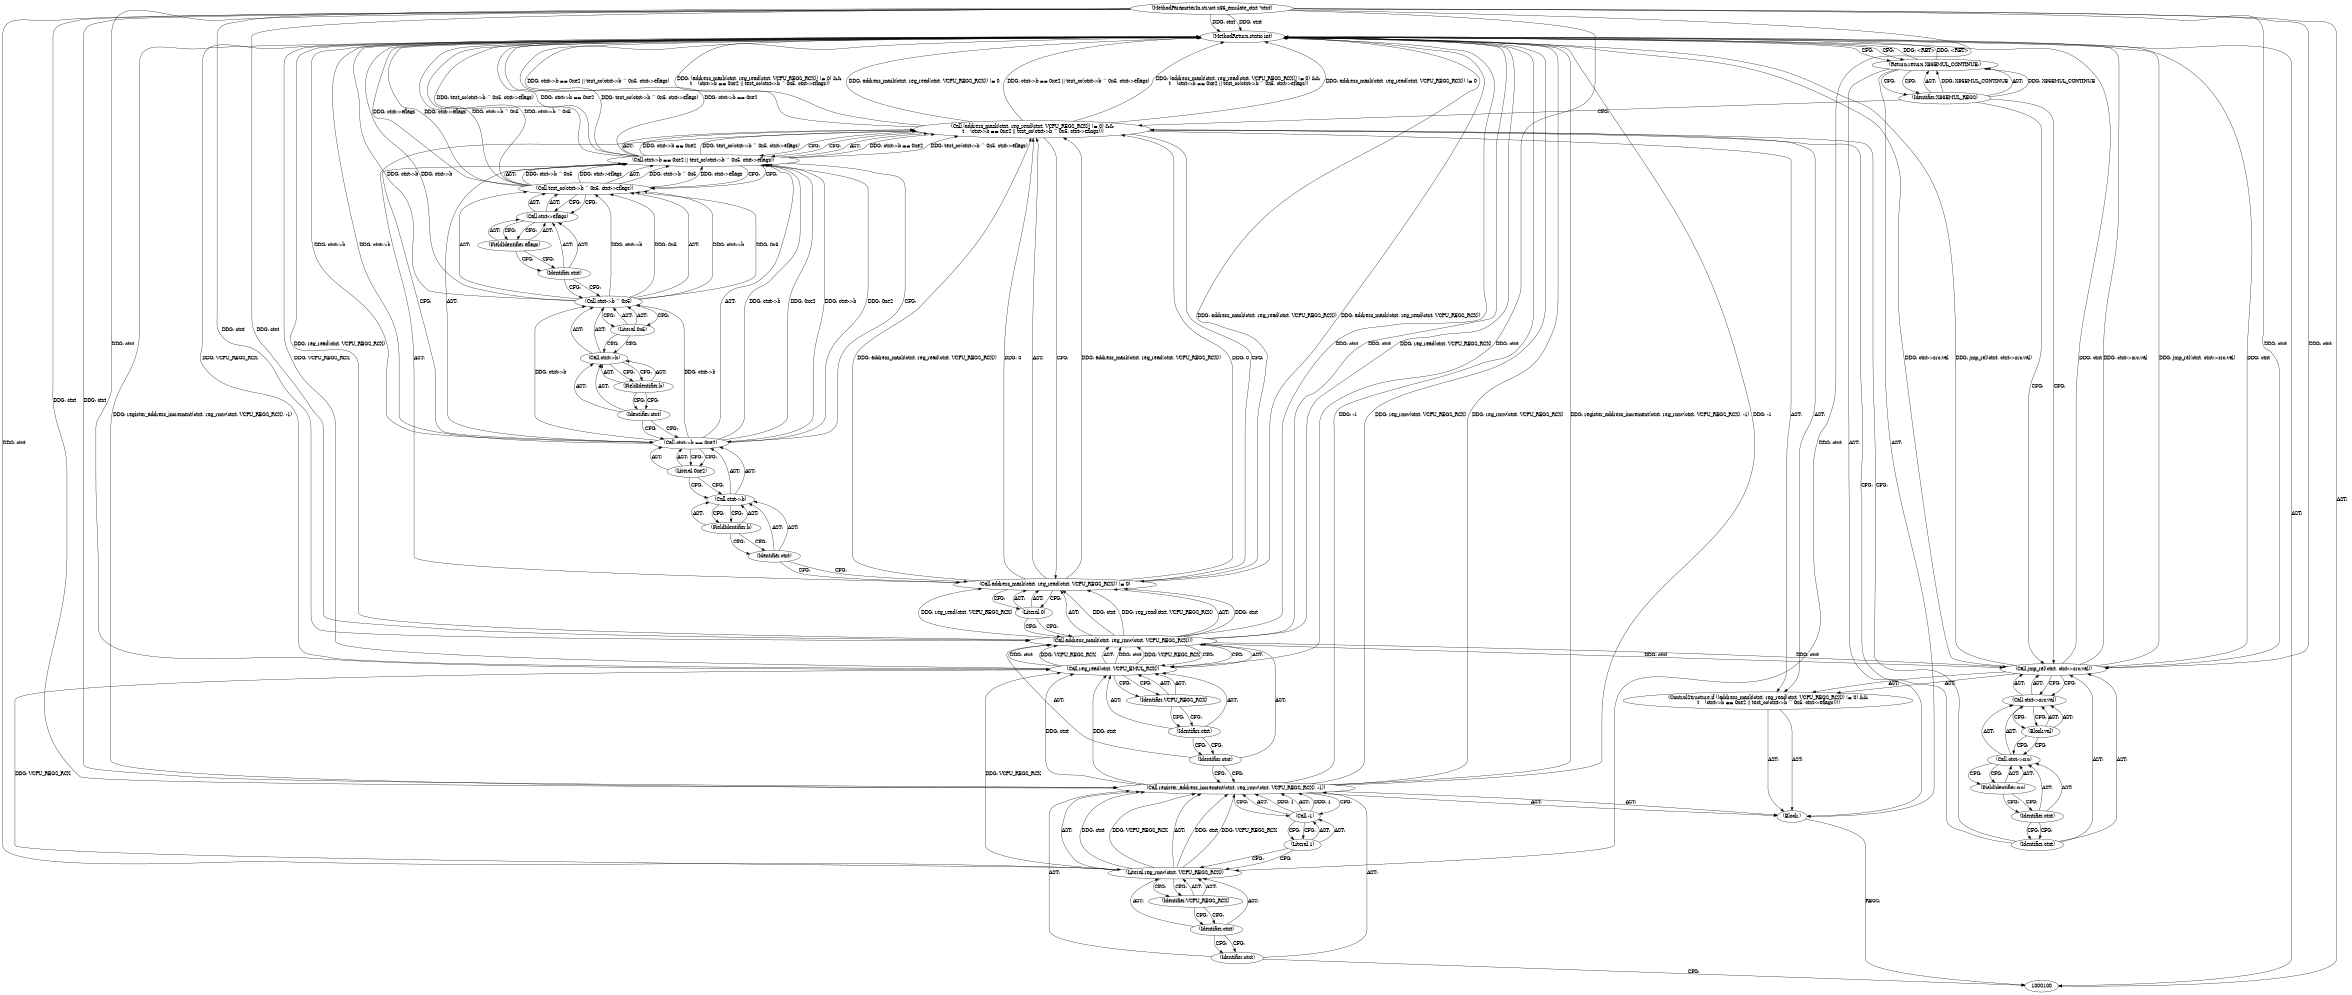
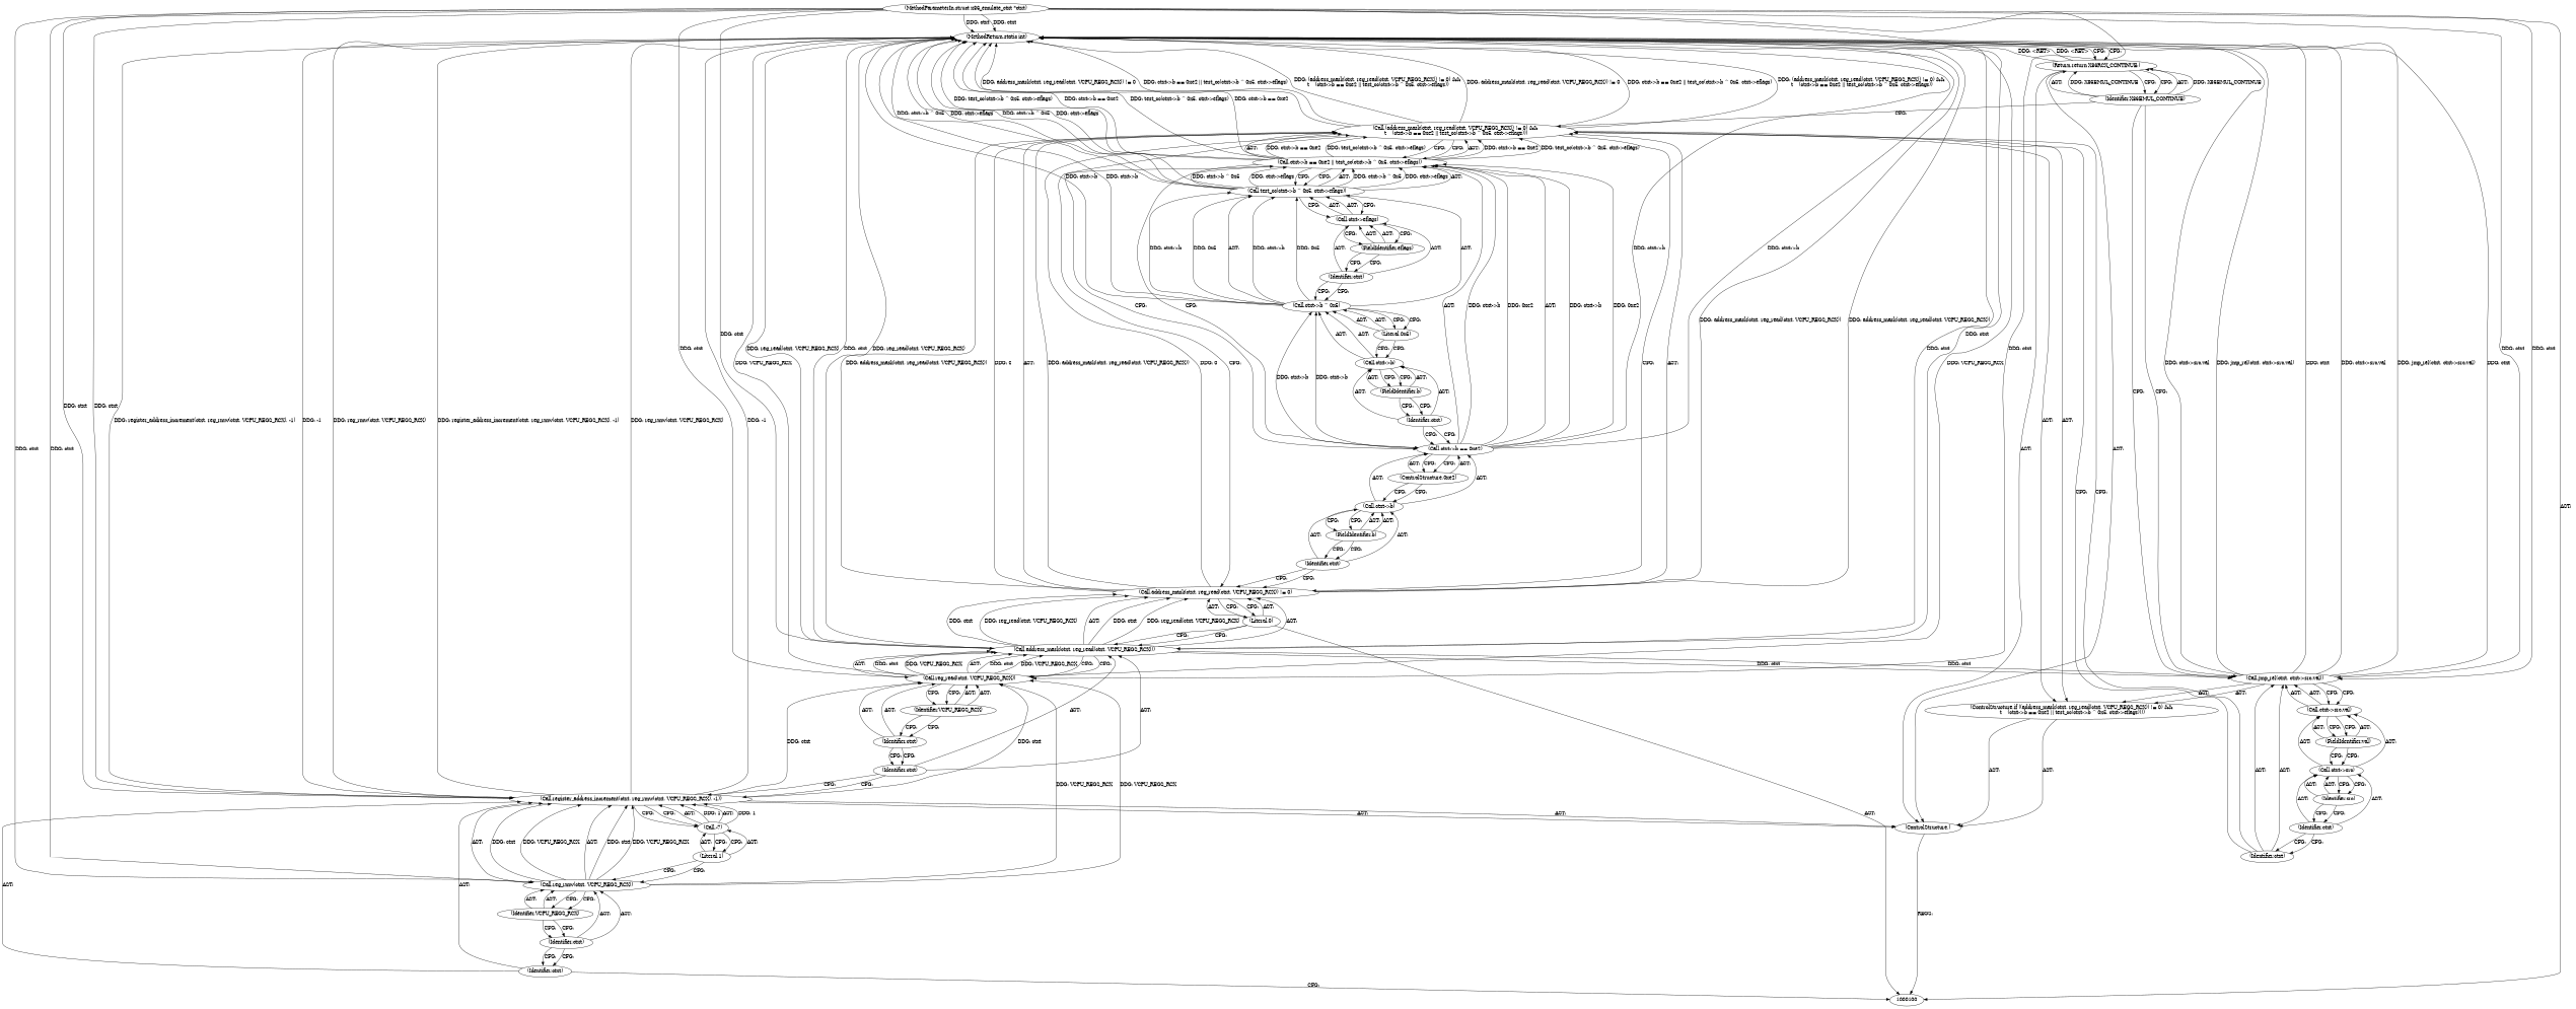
  digraph {
    n1 [label="(MethodReturn,static int)"]
-   n2 [label="(Return,return X86EMUL_CONTINUE;)"]
+   n2 [label="(Return,return X86RCX_CONTINUE;)"]
    1000100
-   n4 [label="(Block,)"]
-   n5 [label="(Identifier,X86EMUL_REGS)"]
+   n4 [label="(ControlStructure,)"]
+   n5 [label="(Identifier,X86EMUL_CONTINUE)"]
    n6 [label="(MethodParameterIn,struct x86_emulate_ctxt *ctxt)"]
    n7 [label="(Call,register_address_increment(ctxt, reg_rmw(ctxt, VCPU_REGS_RCX), -1))"]
-   n8 [label="(Literal,reg_rmw(ctxt, VCPU_REGS_RCX))"]
-   n9 [label="(Call,reg_read(ctxt, VCPU_EMUL_RCX))"]
-   n10 [label="(Call,address_mask(ctxt, reg_rmw(ctxt, VCPU_REGS_RCX)))"]
+   n8 [label="(Call,reg_rmw(ctxt, VCPU_REGS_RCX))"]
+   n9 [label="(Call,reg_read(ctxt, VCPU_REGS_RCX))"]
+   n10 [label="(Call,address_mask(ctxt, reg_read(ctxt, VCPU_REGS_RCX)))"]
    n11 [label="(Call,jmp_rel(ctxt, ctxt->src.val))"]
-   n12 [label="(Call,-1)"]
+   n12 [label="(Call,-7)"]
    n13 [label="(Identifier,VCPU_REGS_RCX)"]
    n14 [label="(Identifier,VCPU_REGS_RCX)"]
    n15 [label="(Call,address_mask(ctxt, reg_read(ctxt, VCPU_REGS_RCX)) != 0)"]
    n16 [label="(ControlStructure,if ((address_mask(ctxt, reg_read(ctxt, VCPU_REGS_RCX)) != 0) &&\n \t    (ctxt->b == 0xe2 || test_cc(ctxt->b ^ 0x5, ctxt->eflags))))"]
    n17 [label="(Call,ctxt->src.val)"]
    n18 [label="(Literal,1)"]
    n19 [label="(Identifier,ctxt)"]
    n20 [label="(Identifier,ctxt)"]
    n21 [label="(Identifier,ctxt)"]
    n22 [label="(Identifier,ctxt)"]
    n23 [label="(Call,(address_mask(ctxt, reg_read(ctxt, VCPU_REGS_RCX)) != 0) &&\n \t    (ctxt->b == 0xe2 || test_cc(ctxt->b ^ 0x5, ctxt->eflags)))"]
    n24 [label="(Call,ctxt->b == 0xe2 || test_cc(ctxt->b ^ 0x5, ctxt->eflags))"]
    n25 [label="(Literal,0)"]
    n26 [label="(Call,ctxt->b == 0xe2)"]
    n27 [label="(Call,test_cc(ctxt->b ^ 0x5, ctxt->eflags))"]
    n28 [label="(FieldIdentifier,b)"]
    n29 [label="(Call,ctxt->b)"]
    n30 [label="(Identifier,ctxt)"]
-   n31 [label="(Literal,0xe2)"]
+   n31 [label="(ControlStructure,0xe2)"]
    n32 [label="(Call,ctxt->b ^ 0x5)"]
    n33 [label="(Call,ctxt->eflags)"]
    n34 [label="(FieldIdentifier,eflags)"]
    n35 [label="(Literal,0x5)"]
    n36 [label="(Call,ctxt->b)"]
    n37 [label="(FieldIdentifier,b)"]
    n38 [label="(Identifier,ctxt)"]
    n39 [label="(Identifier,ctxt)"]
    n40 [label="(Identifier,ctxt)"]
-   n41 [label="(Block,val)"]
+   n41 [label="(FieldIdentifier,val)"]
    n42 [label="(Call,ctxt->src)"]
-   n43 [label="(FieldIdentifier,src)"]
+   n43 [label="(Identifier,src)"]
    n44 [label="(Identifier,ctxt)"]
    n1 -> n2 [label="CFG: "]
    n1 -> n2 [label="CFG: "]
-   n1 -> 1000100 [label="AST: "]
+   n25 -> 1000100 [label="AST: "]
    n2 -> n1 [label="DDG: <RET>"]
    n2 -> n1 [label="DDG: <RET>"]
    n2 -> n4 [label="AST: "]
    n2 -> n4 [label="AST: "]
    n2 -> n5 [label="CFG: "]
    n2 -> n5 [label="CFG: "]
    n4 -> 1000100 [label="REGS: "]
    n5 -> n2 [label="AST: "]
    n5 -> n2 [label="DDG: X86EMUL_CONTINUE"]
    n5 -> n2 [label="AST: "]
    n5 -> n2 [label="DDG: X86EMUL_CONTINUE"]
    n5 -> n11 [label="CFG: "]
    n5 -> n11 [label="CFG: "]
    n5 -> n23 [label="CFG: "]
    n6 -> n1 [label="DDG: ctxt"]
    n6 -> n1 [label="DDG: ctxt"]
    n6 -> 1000100 [label="AST: "]
    n6 -> n7 [label="DDG: ctxt"]
    n6 -> n7 [label="DDG: ctxt"]
    n6 -> n8 [label="DDG: ctxt"]
    n6 -> n8 [label="DDG: ctxt"]
    n6 -> n9 [label="DDG: ctxt"]
    n6 -> n9 [label="DDG: ctxt"]
    n6 -> n10 [label="DDG: ctxt"]
    n6 -> n10 [label="DDG: ctxt"]
    n6 -> n11 [label="DDG: ctxt"]
    n6 -> n11 [label="DDG: ctxt"]
    n7 -> n1 [label="DDG: -1"]
    n7 -> n1 [label="DDG: reg_rmw(ctxt, VCPU_REGS_RCX)"]
    n7 -> n1 [label="DDG: register_address_increment(ctxt, reg_rmw(ctxt, VCPU_REGS_RCX), -1)"]
    n7 -> n1 [label="DDG: -1"]
    n7 -> n1 [label="DDG: reg_rmw(ctxt, VCPU_REGS_RCX)"]
    n7 -> n1 [label="DDG: register_address_increment(ctxt, reg_rmw(ctxt, VCPU_REGS_RCX), -1)"]
    n7 -> n4 [label="AST: "]
    n7 -> n4 [label="AST: "]
    n7 -> n9 [label="DDG: ctxt"]
    n7 -> n9 [label="DDG: ctxt"]
    n7 -> n12 [label="CFG: "]
    n7 -> n12 [label="CFG: "]
    n8 -> n7 [label="AST: "]
    n8 -> n7 [label="DDG: ctxt"]
    n8 -> n7 [label="DDG: VCPU_REGS_RCX"]
    n8 -> n7 [label="AST: "]
    n8 -> n7 [label="DDG: ctxt"]
    n8 -> n7 [label="DDG: VCPU_REGS_RCX"]
    n8 -> n9 [label="DDG: VCPU_REGS_RCX"]
    n8 -> n9 [label="DDG: VCPU_REGS_RCX"]
    n8 -> n13 [label="CFG: "]
    n8 -> n13 [label="CFG: "]
    n9 -> n1 [label="DDG: VCPU_REGS_RCX"]
    n9 -> n1 [label="DDG: VCPU_REGS_RCX"]
    n9 -> n10 [label="AST: "]
    n9 -> n10 [label="DDG: ctxt"]
    n9 -> n10 [label="DDG: VCPU_REGS_RCX"]
    n9 -> n10 [label="AST: "]
    n9 -> n10 [label="DDG: ctxt"]
    n9 -> n10 [label="DDG: VCPU_REGS_RCX"]
    n9 -> n14 [label="CFG: "]
    n9 -> n14 [label="CFG: "]
    n10 -> n1 [label="DDG: ctxt"]
    n10 -> n1 [label="DDG: reg_read(ctxt, VCPU_REGS_RCX)"]
    n10 -> n1 [label="DDG: ctxt"]
    n10 -> n1 [label="DDG: reg_read(ctxt, VCPU_REGS_RCX)"]
    n10 -> n9 [label="CFG: "]
    n10 -> n9 [label="CFG: "]
    n10 -> n11 [label="DDG: ctxt"]
    n10 -> n11 [label="DDG: ctxt"]
    n10 -> n15 [label="AST: "]
    n10 -> n15 [label="DDG: ctxt"]
    n10 -> n15 [label="DDG: reg_read(ctxt, VCPU_REGS_RCX)"]
    n10 -> n15 [label="AST: "]
    n10 -> n15 [label="DDG: ctxt"]
    n10 -> n15 [label="DDG: reg_read(ctxt, VCPU_REGS_RCX)"]
    n11 -> n1 [label="DDG: ctxt->src.val"]
    n11 -> n1 [label="DDG: jmp_rel(ctxt, ctxt->src.val)"]
    n11 -> n1 [label="DDG: ctxt"]
    n11 -> n1 [label="DDG: ctxt->src.val"]
    n11 -> n1 [label="DDG: jmp_rel(ctxt, ctxt->src.val)"]
    n11 -> n1 [label="DDG: ctxt"]
    n11 -> n16 [label="AST: "]
    n11 -> n16 [label="AST: "]
    n11 -> n17 [label="CFG: "]
    n11 -> n17 [label="CFG: "]
    n12 -> n7 [label="AST: "]
    n12 -> n7 [label="DDG: 1"]
    n12 -> n7 [label="AST: "]
    n12 -> n7 [label="DDG: 1"]
    n12 -> n18 [label="CFG: "]
    n12 -> n18 [label="CFG: "]
    n13 -> n8 [label="AST: "]
    n13 -> n8 [label="AST: "]
    n13 -> n20 [label="CFG: "]
    n13 -> n20 [label="CFG: "]
    n14 -> n9 [label="AST: "]
    n14 -> n9 [label="AST: "]
    n14 -> n22 [label="CFG: "]
    n14 -> n22 [label="CFG: "]
    n15 -> n1 [label="DDG: address_mask(ctxt, reg_read(ctxt, VCPU_REGS_RCX))"]
    n15 -> n1 [label="DDG: address_mask(ctxt, reg_read(ctxt, VCPU_REGS_RCX))"]
    n15 -> n23 [label="AST: "]
    n15 -> n23 [label="DDG: address_mask(ctxt, reg_read(ctxt, VCPU_REGS_RCX))"]
    n15 -> n23 [label="DDG: 0"]
    n15 -> n23 [label="AST: "]
    n15 -> n23 [label="DDG: address_mask(ctxt, reg_read(ctxt, VCPU_REGS_RCX))"]
    n15 -> n23 [label="DDG: 0"]
    n15 -> n25 [label="CFG: "]
    n15 -> n25 [label="CFG: "]
    n16 -> n4 [label="AST: "]
    n16 -> n4 [label="AST: "]
    n17 -> n11 [label="AST: "]
    n17 -> n11 [label="AST: "]
    n17 -> n41 [label="CFG: "]
    n17 -> n41 [label="CFG: "]
    n18 -> n8 [label="CFG: "]
    n18 -> n8 [label="CFG: "]
    n18 -> n12 [label="AST: "]
    n18 -> n12 [label="AST: "]
    n19 -> 1000100 [label="CFG: "]
    n19 -> n7 [label="AST: "]
    n19 -> n7 [label="AST: "]
    n20 -> n8 [label="AST: "]
    n20 -> n8 [label="AST: "]
    n20 -> n19 [label="CFG: "]
    n20 -> n19 [label="CFG: "]
    n21 -> n7 [label="CFG: "]
    n21 -> n7 [label="CFG: "]
    n21 -> n10 [label="AST: "]
    n21 -> n10 [label="AST: "]
    n22 -> n9 [label="AST: "]
    n22 -> n9 [label="AST: "]
    n22 -> n21 [label="CFG: "]
    n22 -> n21 [label="CFG: "]
    n23 -> n1 [label="DDG: address_mask(ctxt, reg_read(ctxt, VCPU_REGS_RCX)) != 0"]
    n23 -> n1 [label="DDG: ctxt->b == 0xe2 || test_cc(ctxt->b ^ 0x5, ctxt->eflags)"]
    n23 -> n1 [label="DDG: (address_mask(ctxt, reg_read(ctxt, VCPU_REGS_RCX)) != 0) &&\n \t    (ctxt->b == 0xe2 || test_cc(ctxt->b ^ 0x5, ctxt->eflags))"]
    n23 -> n1 [label="DDG: address_mask(ctxt, reg_read(ctxt, VCPU_REGS_RCX)) != 0"]
    n23 -> n1 [label="DDG: ctxt->b == 0xe2 || test_cc(ctxt->b ^ 0x5, ctxt->eflags)"]
    n23 -> n1 [label="DDG: (address_mask(ctxt, reg_read(ctxt, VCPU_REGS_RCX)) != 0) &&\n \t    (ctxt->b == 0xe2 || test_cc(ctxt->b ^ 0x5, ctxt->eflags))"]
    n23 -> n15 [label="CFG: "]
    n23 -> n15 [label="CFG: "]
    n23 -> n16 [label="AST: "]
    n23 -> n16 [label="AST: "]
    n23 -> n24 [label="CFG: "]
    n23 -> n24 [label="CFG: "]
    n24 -> n1 [label="DDG: test_cc(ctxt->b ^ 0x5, ctxt->eflags)"]
    n24 -> n1 [label="DDG: ctxt->b == 0xe2"]
    n24 -> n1 [label="DDG: test_cc(ctxt->b ^ 0x5, ctxt->eflags)"]
    n24 -> n1 [label="DDG: ctxt->b == 0xe2"]
    n24 -> n23 [label="AST: "]
    n24 -> n23 [label="DDG: ctxt->b == 0xe2"]
    n24 -> n23 [label="DDG: test_cc(ctxt->b ^ 0x5, ctxt->eflags)"]
    n24 -> n23 [label="AST: "]
    n24 -> n23 [label="DDG: ctxt->b == 0xe2"]
    n24 -> n23 [label="DDG: test_cc(ctxt->b ^ 0x5, ctxt->eflags)"]
    n24 -> n26 [label="CFG: "]
    n24 -> n26 [label="CFG: "]
    n24 -> n27 [label="CFG: "]
    n24 -> n27 [label="CFG: "]
    n25 -> n10 [label="CFG: "]
    n25 -> n10 [label="CFG: "]
    n25 -> n15 [label="AST: "]
    n25 -> n15 [label="AST: "]
    n26 -> n1 [label="DDG: ctxt->b"]
    n26 -> n1 [label="DDG: ctxt->b"]
    n26 -> n24 [label="AST: "]
    n26 -> n24 [label="DDG: ctxt->b"]
    n26 -> n24 [label="DDG: 0xe2"]
    n26 -> n24 [label="AST: "]
    n26 -> n24 [label="DDG: ctxt->b"]
    n26 -> n24 [label="DDG: 0xe2"]
    n26 -> n31 [label="CFG: "]
    n26 -> n31 [label="CFG: "]
    n26 -> n32 [label="DDG: ctxt->b"]
    n26 -> n32 [label="DDG: ctxt->b"]
    n27 -> n1 [label="DDG: ctxt->b ^ 0x5"]
    n27 -> n1 [label="DDG: ctxt->eflags"]
    n27 -> n1 [label="DDG: ctxt->b ^ 0x5"]
    n27 -> n1 [label="DDG: ctxt->eflags"]
    n27 -> n24 [label="AST: "]
    n27 -> n24 [label="DDG: ctxt->b ^ 0x5"]
    n27 -> n24 [label="DDG: ctxt->eflags"]
    n27 -> n24 [label="AST: "]
    n27 -> n24 [label="DDG: ctxt->b ^ 0x5"]
    n27 -> n24 [label="DDG: ctxt->eflags"]
    n27 -> n33 [label="CFG: "]
    n27 -> n33 [label="CFG: "]
    n28 -> n29 [label="AST: "]
    n28 -> n29 [label="AST: "]
    n28 -> n30 [label="CFG: "]
    n28 -> n30 [label="CFG: "]
    n29 -> n26 [label="AST: "]
    n29 -> n26 [label="AST: "]
    n29 -> n28 [label="CFG: "]
    n29 -> n28 [label="CFG: "]
    n30 -> n15 [label="CFG: "]
    n30 -> n15 [label="CFG: "]
    n30 -> n29 [label="AST: "]
    n30 -> n29 [label="AST: "]
    n31 -> n26 [label="AST: "]
    n31 -> n26 [label="AST: "]
    n31 -> n29 [label="CFG: "]
    n31 -> n29 [label="CFG: "]
    n32 -> n1 [label="DDG: ctxt->b"]
    n32 -> n1 [label="DDG: ctxt->b"]
    n32 -> n27 [label="AST: "]
    n32 -> n27 [label="DDG: ctxt->b"]
    n32 -> n27 [label="DDG: 0x5"]
    n32 -> n27 [label="AST: "]
    n32 -> n27 [label="DDG: ctxt->b"]
    n32 -> n27 [label="DDG: 0x5"]
    n32 -> n35 [label="CFG: "]
    n32 -> n35 [label="CFG: "]
    n33 -> n27 [label="AST: "]
    n33 -> n27 [label="AST: "]
    n33 -> n34 [label="CFG: "]
    n33 -> n34 [label="CFG: "]
    n34 -> n33 [label="AST: "]
    n34 -> n33 [label="AST: "]
    n34 -> n39 [label="CFG: "]
    n34 -> n39 [label="CFG: "]
    n35 -> n32 [label="AST: "]
    n35 -> n32 [label="AST: "]
    n35 -> n36 [label="CFG: "]
    n35 -> n36 [label="CFG: "]
    n36 -> n32 [label="AST: "]
    n36 -> n32 [label="AST: "]
    n36 -> n37 [label="CFG: "]
    n36 -> n37 [label="CFG: "]
    n37 -> n36 [label="AST: "]
    n37 -> n36 [label="AST: "]
    n37 -> n38 [label="CFG: "]
    n37 -> n38 [label="CFG: "]
    n38 -> n26 [label="CFG: "]
    n38 -> n26 [label="CFG: "]
    n38 -> n36 [label="AST: "]
    n38 -> n36 [label="AST: "]
    n39 -> n32 [label="CFG: "]
    n39 -> n32 [label="CFG: "]
    n39 -> n33 [label="AST: "]
    n39 -> n33 [label="AST: "]
    n40 -> n11 [label="AST: "]
    n40 -> n11 [label="AST: "]
    n40 -> n23 [label="CFG: "]
    n40 -> n23 [label="CFG: "]
    n41 -> n17 [label="AST: "]
    n41 -> n17 [label="AST: "]
    n41 -> n42 [label="CFG: "]
    n41 -> n42 [label="CFG: "]
    n42 -> n17 [label="AST: "]
    n42 -> n17 [label="AST: "]
    n42 -> n43 [label="CFG: "]
    n42 -> n43 [label="CFG: "]
    n43 -> n42 [label="AST: "]
    n43 -> n42 [label="AST: "]
    n43 -> n44 [label="CFG: "]
    n43 -> n44 [label="CFG: "]
    n44 -> n40 [label="CFG: "]
    n44 -> n40 [label="CFG: "]
    n44 -> n42 [label="AST: "]
    n44 -> n42 [label="AST: "]
  }
